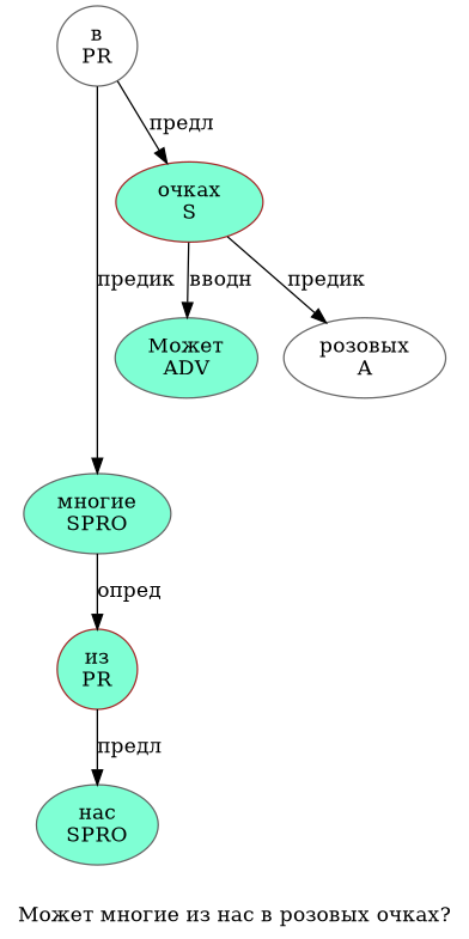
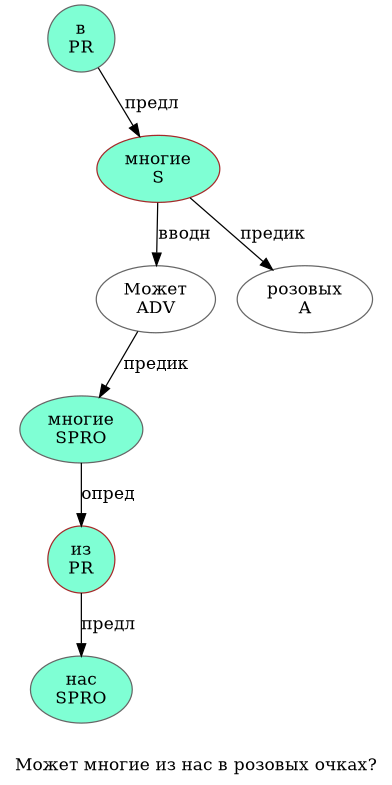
  digraph {
    label="Может многие из нас в розовых очках?"
    node [color=gray40 fillcolor=aquamarine penwidth=1 shape=ellipse style=filled]
-   n1 [label="Может\nADV"]
+   n1 [fillcolor=white label="Может\nADV"]
    n2 [label="многие\nSPRO"]
    n3 [color=brown label="из\nPR"]
    n4 [label="нас\nSPRO"]
-   n5 [fillcolor=white label="в\nPR"]
-   n6 [color=brown label="очках\nS"]
+   n5 [label="в\nPR"]
+   n6 [color=brown label="многие\nS"]
    n7 [fillcolor=white label="розовых\nA"]
    n2 -> n3 [label="опред"]
    n3 -> n4 [label="предл"]
-   n5 -> n2 [label="предик"]
+   n1 -> n2 [label="предик"]
    n5 -> n6 [label="предл"]
    n6 -> n1 [label="вводн"]
    n6 -> n7 [label="предик"]
  }
